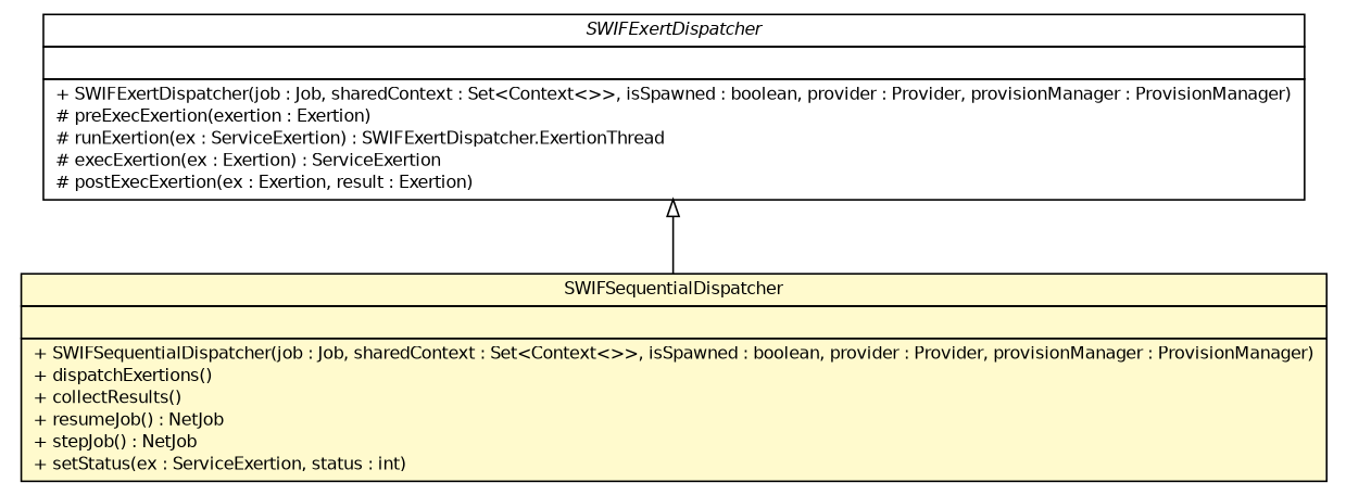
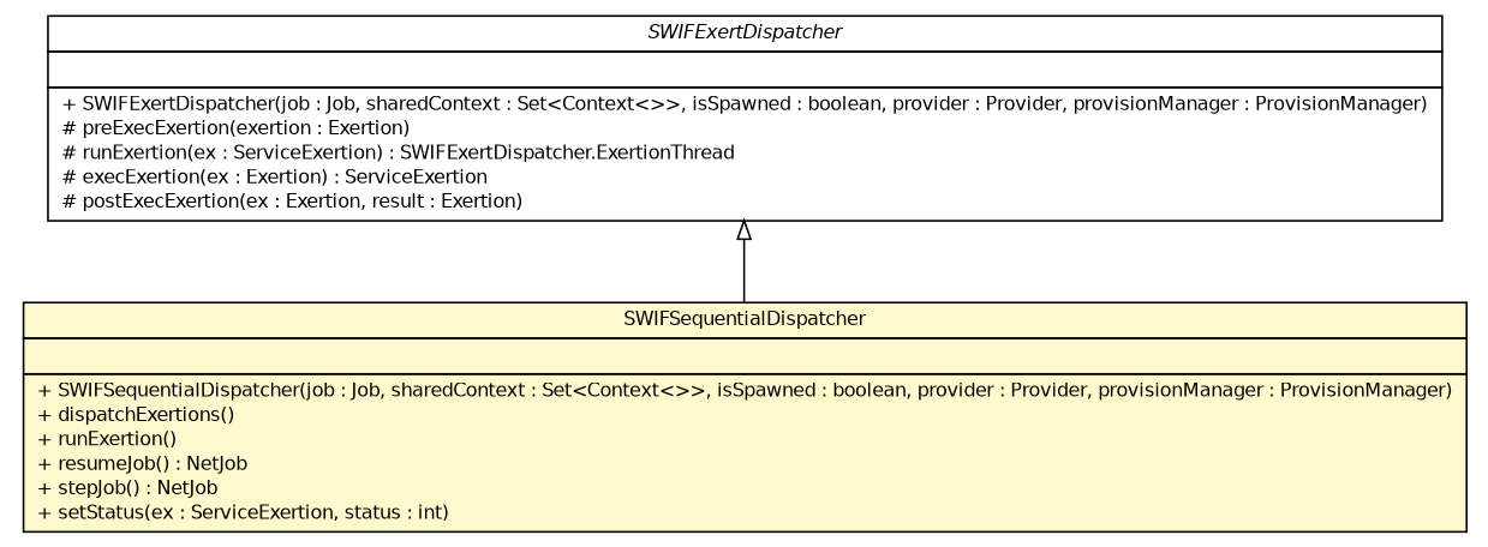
  digraph {
    nodesep=0.25
    ranksep=0.5
    node [fontcolor=black fontname=Helvetica fontsize=10.0 shape=plaintext]
    n1 [label=<<table title="sorcer.core.dispatch.SWIFExertDispatcher" border="0" cellborder="1" cellspacing="0" cellpadding="2" port="p" href="./SWIFExertDispatcher.html"> 		<tr><td><table border="0" cellspacing="0" cellpadding="1"> <tr><td align="center" balign="center"><font face="Helvetica-Oblique"> SWIFExertDispatcher </font></td></tr> 		</table></td></tr> 		<tr><td><table border="0" cellspacing="0" cellpadding="1"> <tr><td align="left" balign="left">  </td></tr> 		</table></td></tr> 		<tr><td><table border="0" cellspacing="0" cellpadding="1"> <tr><td align="left" balign="left"> + SWIFExertDispatcher(job : Job, sharedContext : Set&lt;Context&lt;&gt;&gt;, isSpawned : boolean, provider : Provider, provisionManager : ProvisionManager) </td></tr> <tr><td align="left" balign="left"> # preExecExertion(exertion : Exertion) </td></tr> <tr><td align="left" balign="left"> # runExertion(ex : ServiceExertion) : SWIFExertDispatcher.ExertionThread </td></tr> <tr><td align="left" balign="left"> # execExertion(ex : Exertion) : ServiceExertion </td></tr> <tr><td align="left" balign="left"> # postExecExertion(ex : Exertion, result : Exertion) </td></tr> 		</table></td></tr> 		</table>>]
-   n2 [label=<<table title="sorcer.core.dispatch.SWIFSequentialDispatcher" border="0" cellborder="1" cellspacing="0" cellpadding="2" port="p" bgcolor="lemonChiffon" href="./SWIFSequentialDispatcher.html"> 		<tr><td><table border="0" cellspacing="0" cellpadding="1"> <tr><td align="center" balign="center"> SWIFSequentialDispatcher </td></tr> 		</table></td></tr> 		<tr><td><table border="0" cellspacing="0" cellpadding="1"> <tr><td align="left" balign="left">  </td></tr> 		</table></td></tr> 		<tr><td><table border="0" cellspacing="0" cellpadding="1"> <tr><td align="left" balign="left"> + SWIFSequentialDispatcher(job : Job, sharedContext : Set&lt;Context&lt;&gt;&gt;, isSpawned : boolean, provider : Provider, provisionManager : ProvisionManager) </td></tr> <tr><td align="left" balign="left"> + dispatchExertions() </td></tr> <tr><td align="left" balign="left"> + collectResults() </td></tr> <tr><td align="left" balign="left"> + resumeJob() : NetJob </td></tr> <tr><td align="left" balign="left"> + stepJob() : NetJob </td></tr> <tr><td align="left" balign="left"> + setStatus(ex : ServiceExertion, status : int) </td></tr> 		</table></td></tr> 		</table>>]
+   n2 [label=<<table title="sorcer.core.dispatch.SWIFSequentialDispatcher" border="0" cellborder="1" cellspacing="0" cellpadding="2" port="p" bgcolor="lemonChiffon" href="./SWIFSequentialDispatcher.html"> 		<tr><td><table border="0" cellspacing="0" cellpadding="1"> <tr><td align="center" balign="center"> SWIFSequentialDispatcher </td></tr> 		</table></td></tr> 		<tr><td><table border="0" cellspacing="0" cellpadding="1"> <tr><td align="left" balign="left">  </td></tr> 		</table></td></tr> 		<tr><td><table border="0" cellspacing="0" cellpadding="1"> <tr><td align="left" balign="left"> + SWIFSequentialDispatcher(job : Job, sharedContext : Set&lt;Context&lt;&gt;&gt;, isSpawned : boolean, provider : Provider, provisionManager : ProvisionManager) </td></tr> <tr><td align="left" balign="left"> + dispatchExertions() </td></tr> <tr><td align="left" balign="left"> + runExertion() </td></tr> <tr><td align="left" balign="left"> + resumeJob() : NetJob </td></tr> <tr><td align="left" balign="left"> + stepJob() : NetJob </td></tr> <tr><td align="left" balign="left"> + setStatus(ex : ServiceExertion, status : int) </td></tr> 		</table></td></tr> 		</table>>]
    n1 -> n2 [arrowtail=empty dir=back fontname=Helvetica fontsize=10 headport=p labelfontname=Helvetica labelfontsize=10 tailport=p style=solid]
  }
